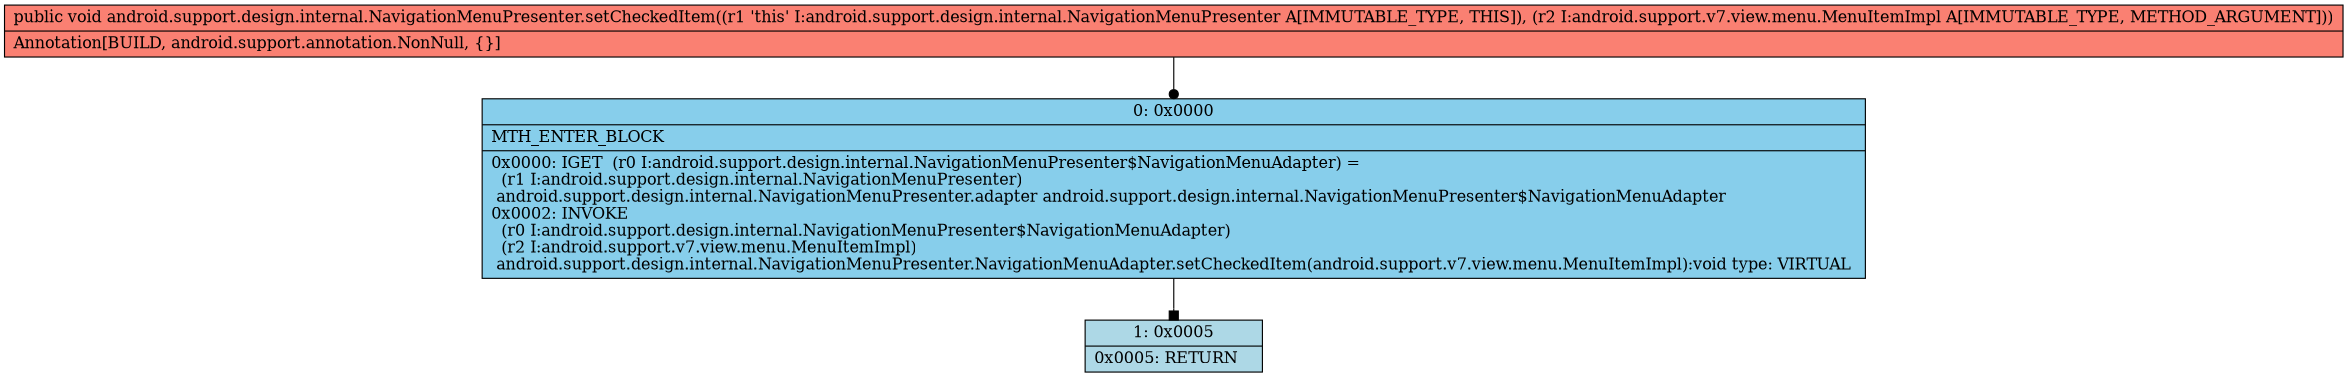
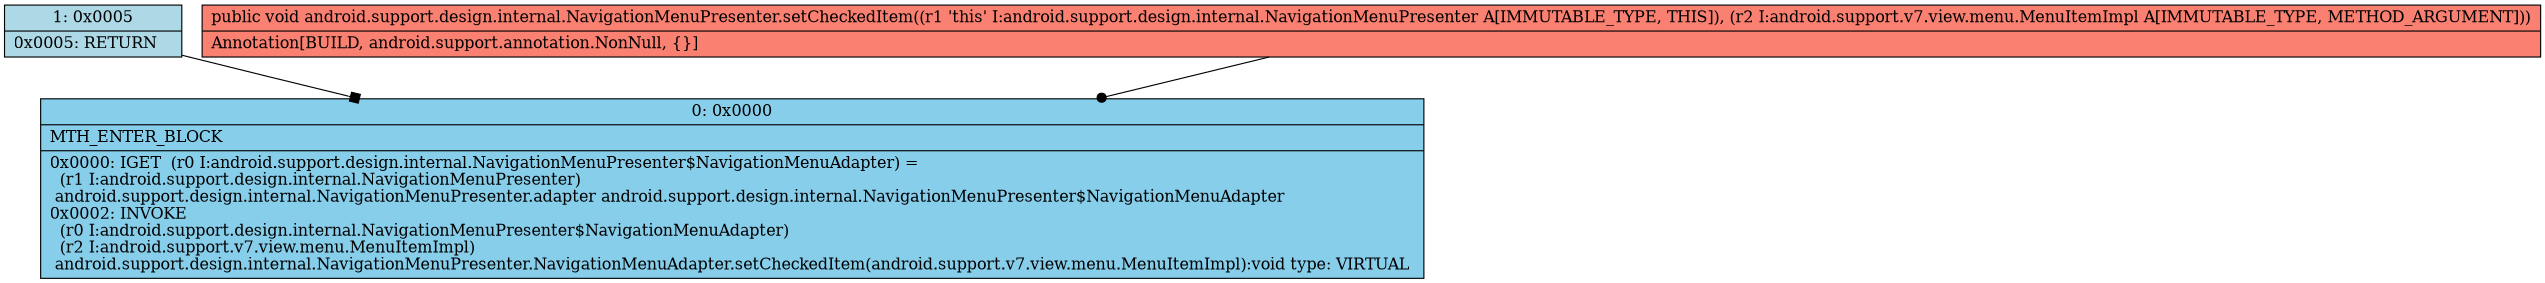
  digraph {
    node [shape=record style=filled]
    n1 [label="{0\:\ 0x0000|MTH_ENTER_BLOCK\l|0x0000: IGET  (r0 I:android.support.design.internal.NavigationMenuPresenter$NavigationMenuAdapter) = \l  (r1 I:android.support.design.internal.NavigationMenuPresenter)\l android.support.design.internal.NavigationMenuPresenter.adapter android.support.design.internal.NavigationMenuPresenter$NavigationMenuAdapter \l0x0002: INVOKE  \l  (r0 I:android.support.design.internal.NavigationMenuPresenter$NavigationMenuAdapter)\l  (r2 I:android.support.v7.view.menu.MenuItemImpl)\l android.support.design.internal.NavigationMenuPresenter.NavigationMenuAdapter.setCheckedItem(android.support.v7.view.menu.MenuItemImpl):void type: VIRTUAL \l}" fillcolor=skyblue]
    n2 [label="{1\:\ 0x0005|0x0005: RETURN   \l}" fillcolor=lightblue]
    n3 [label="{public void android.support.design.internal.NavigationMenuPresenter.setCheckedItem((r1 'this' I:android.support.design.internal.NavigationMenuPresenter A[IMMUTABLE_TYPE, THIS]), (r2 I:android.support.v7.view.menu.MenuItemImpl A[IMMUTABLE_TYPE, METHOD_ARGUMENT]))  | Annotation[BUILD, android.support.annotation.NonNull, \{\}]\l}" fillcolor=salmon]
-   n1 -> n2 [arrowhead=box]
+   n2 -> n1 [arrowhead=box]
    n3 -> n1 [arrowhead=dot]
  }
